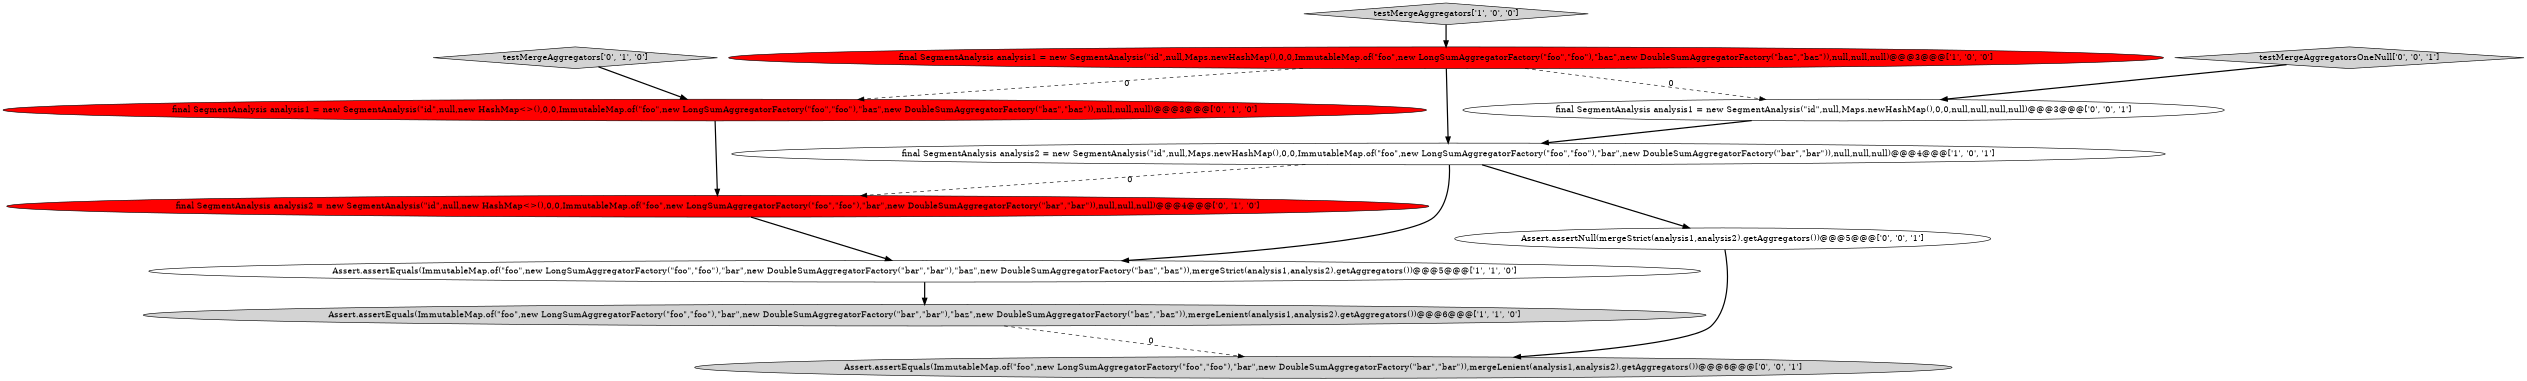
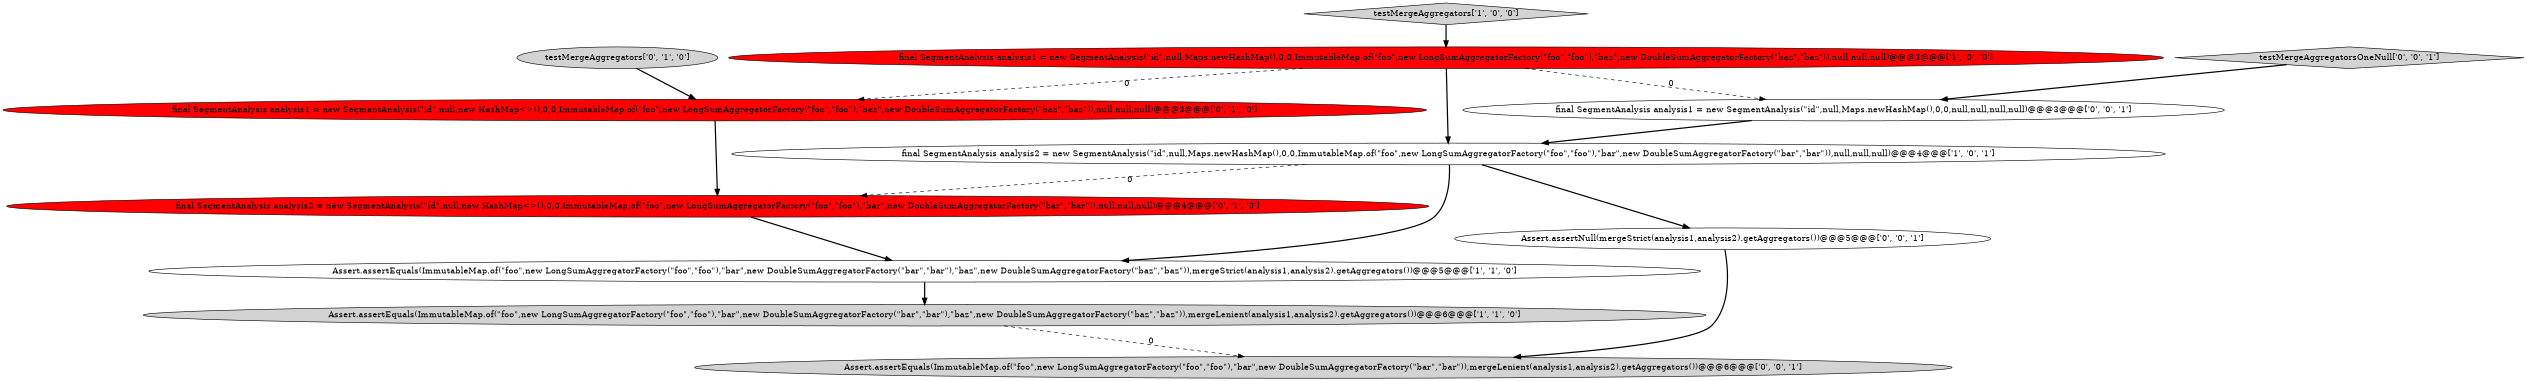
  digraph {
    node [fillcolor=lightgray shape=ellipse style=filled]
    edge [style=bold]
    n1 [fillcolor=white label="Assert.assertNull(mergeStrict(analysis1,analysis2).getAggregators())@@@5@@@['0', '0', '1']"]
    n2 [label="Assert.assertEquals(ImmutableMap.of(\"foo\",new LongSumAggregatorFactory(\"foo\",\"foo\"),\"bar\",new DoubleSumAggregatorFactory(\"bar\",\"bar\")),mergeLenient(analysis1,analysis2).getAggregators())@@@6@@@['0', '0', '1']"]
    n3 [fillcolor=red label="final SegmentAnalysis analysis1 = new SegmentAnalysis(\"id\",null,Maps.newHashMap(),0,0,ImmutableMap.of(\"foo\",new LongSumAggregatorFactory(\"foo\",\"foo\"),\"baz\",new DoubleSumAggregatorFactory(\"baz\",\"baz\")),null,null,null)@@@3@@@['1', '0', '0']"]
    n4 [fillcolor=white label="final SegmentAnalysis analysis2 = new SegmentAnalysis(\"id\",null,Maps.newHashMap(),0,0,ImmutableMap.of(\"foo\",new LongSumAggregatorFactory(\"foo\",\"foo\"),\"bar\",new DoubleSumAggregatorFactory(\"bar\",\"bar\")),null,null,null)@@@4@@@['1', '0', '1']"]
    n5 [fillcolor=red label="final SegmentAnalysis analysis1 = new SegmentAnalysis(\"id\",null,new HashMap<>(),0,0,ImmutableMap.of(\"foo\",new LongSumAggregatorFactory(\"foo\",\"foo\"),\"baz\",new DoubleSumAggregatorFactory(\"baz\",\"baz\")),null,null,null)@@@3@@@['0', '1', '0']"]
    n6 [fillcolor=white label="final SegmentAnalysis analysis1 = new SegmentAnalysis(\"id\",null,Maps.newHashMap(),0,0,null,null,null,null)@@@3@@@['0', '0', '1']"]
    n7 [fillcolor=red label="final SegmentAnalysis analysis2 = new SegmentAnalysis(\"id\",null,new HashMap<>(),0,0,ImmutableMap.of(\"foo\",new LongSumAggregatorFactory(\"foo\",\"foo\"),\"bar\",new DoubleSumAggregatorFactory(\"bar\",\"bar\")),null,null,null)@@@4@@@['0', '1', '0']"]
    n8 [fillcolor=white label="Assert.assertEquals(ImmutableMap.of(\"foo\",new LongSumAggregatorFactory(\"foo\",\"foo\"),\"bar\",new DoubleSumAggregatorFactory(\"bar\",\"bar\"),\"baz\",new DoubleSumAggregatorFactory(\"baz\",\"baz\")),mergeStrict(analysis1,analysis2).getAggregators())@@@5@@@['1', '1', '0']"]
    n9 [label="Assert.assertEquals(ImmutableMap.of(\"foo\",new LongSumAggregatorFactory(\"foo\",\"foo\"),\"bar\",new DoubleSumAggregatorFactory(\"bar\",\"bar\"),\"baz\",new DoubleSumAggregatorFactory(\"baz\",\"baz\")),mergeLenient(analysis1,analysis2).getAggregators())@@@6@@@['1', '1', '0']"]
    n10 [label="testMergeAggregatorsOneNull['0', '0', '1']" shape=diamond]
    n11 [label="testMergeAggregators['1', '0', '0']" shape=diamond]
-   n12 [label="testMergeAggregators['0', '1', '0']" shape=diamond]
+   n12 [label="testMergeAggregators['0', '1', '0']"]
    n1 -> n2
    n3 -> n4
    n3 -> n5 [label=0 style=dashed]
    n3 -> n6 [label=0 style=dashed]
    n4 -> n1
    n4 -> n7 [label=0 style=dashed]
    n4 -> n8
    n5 -> n7
    n6 -> n4
    n7 -> n8
    n8 -> n9
    n9 -> n2 [label=0 style=dashed]
    n10 -> n6
    n11 -> n3
    n12 -> n5
  }
